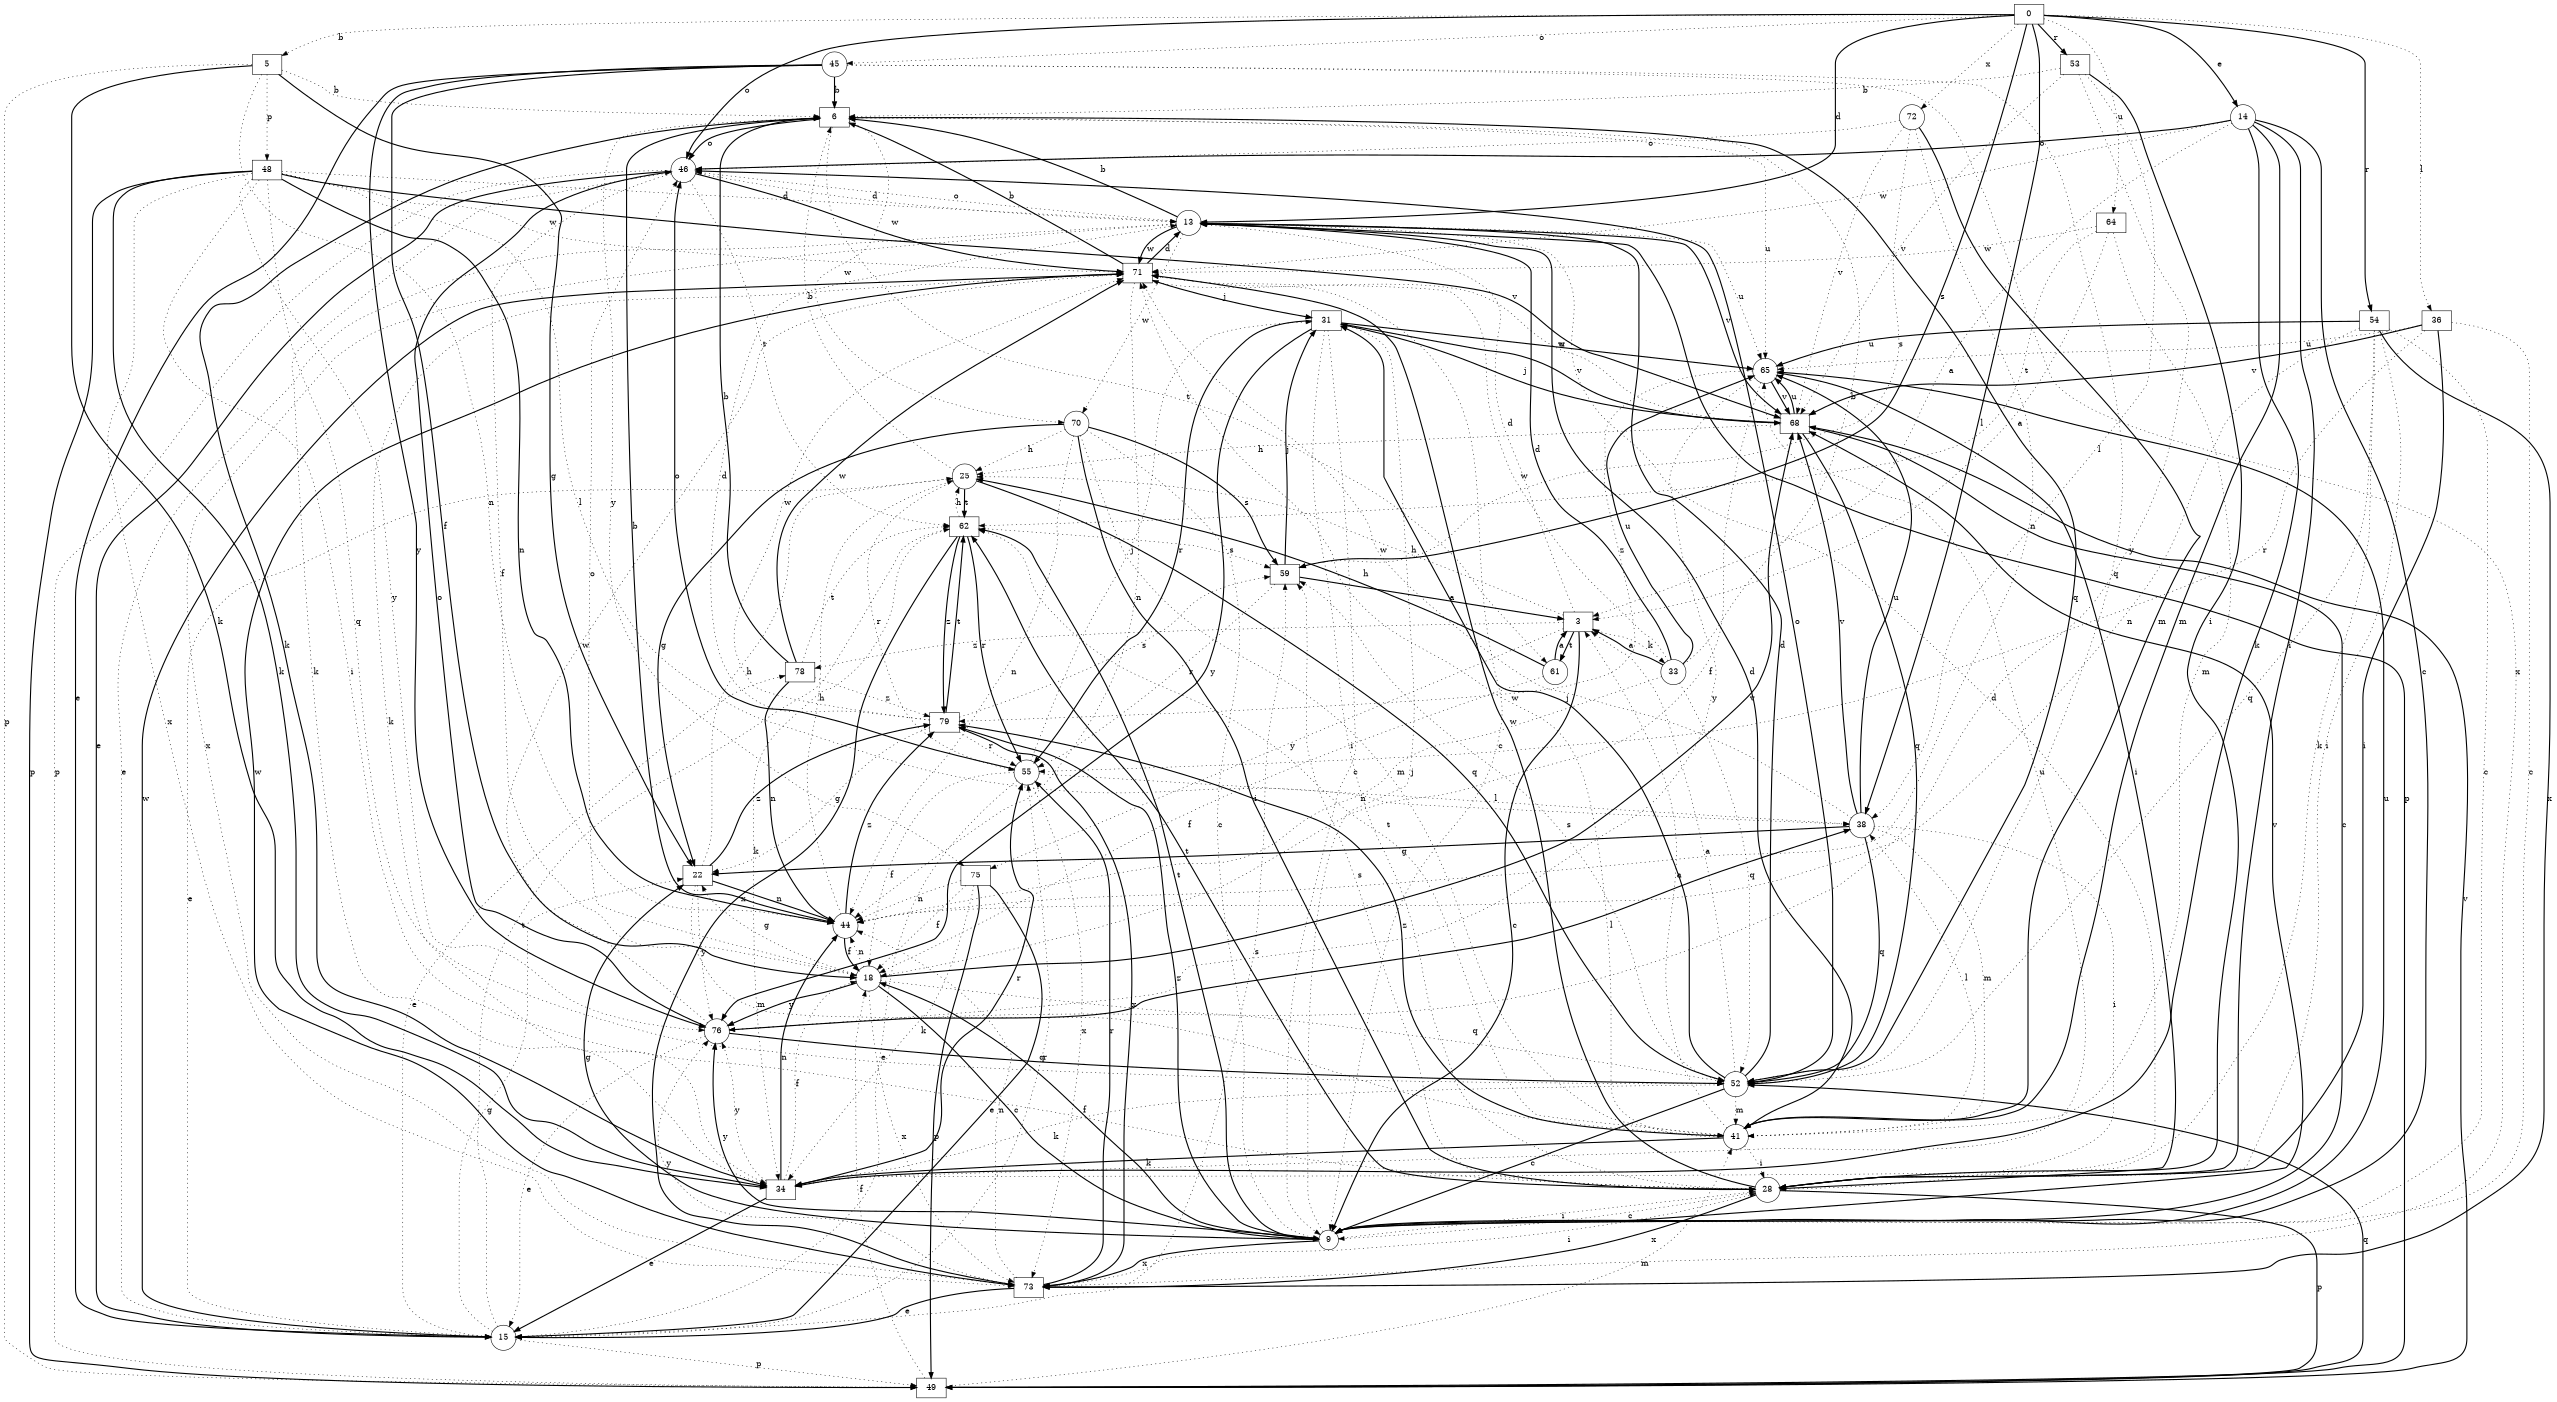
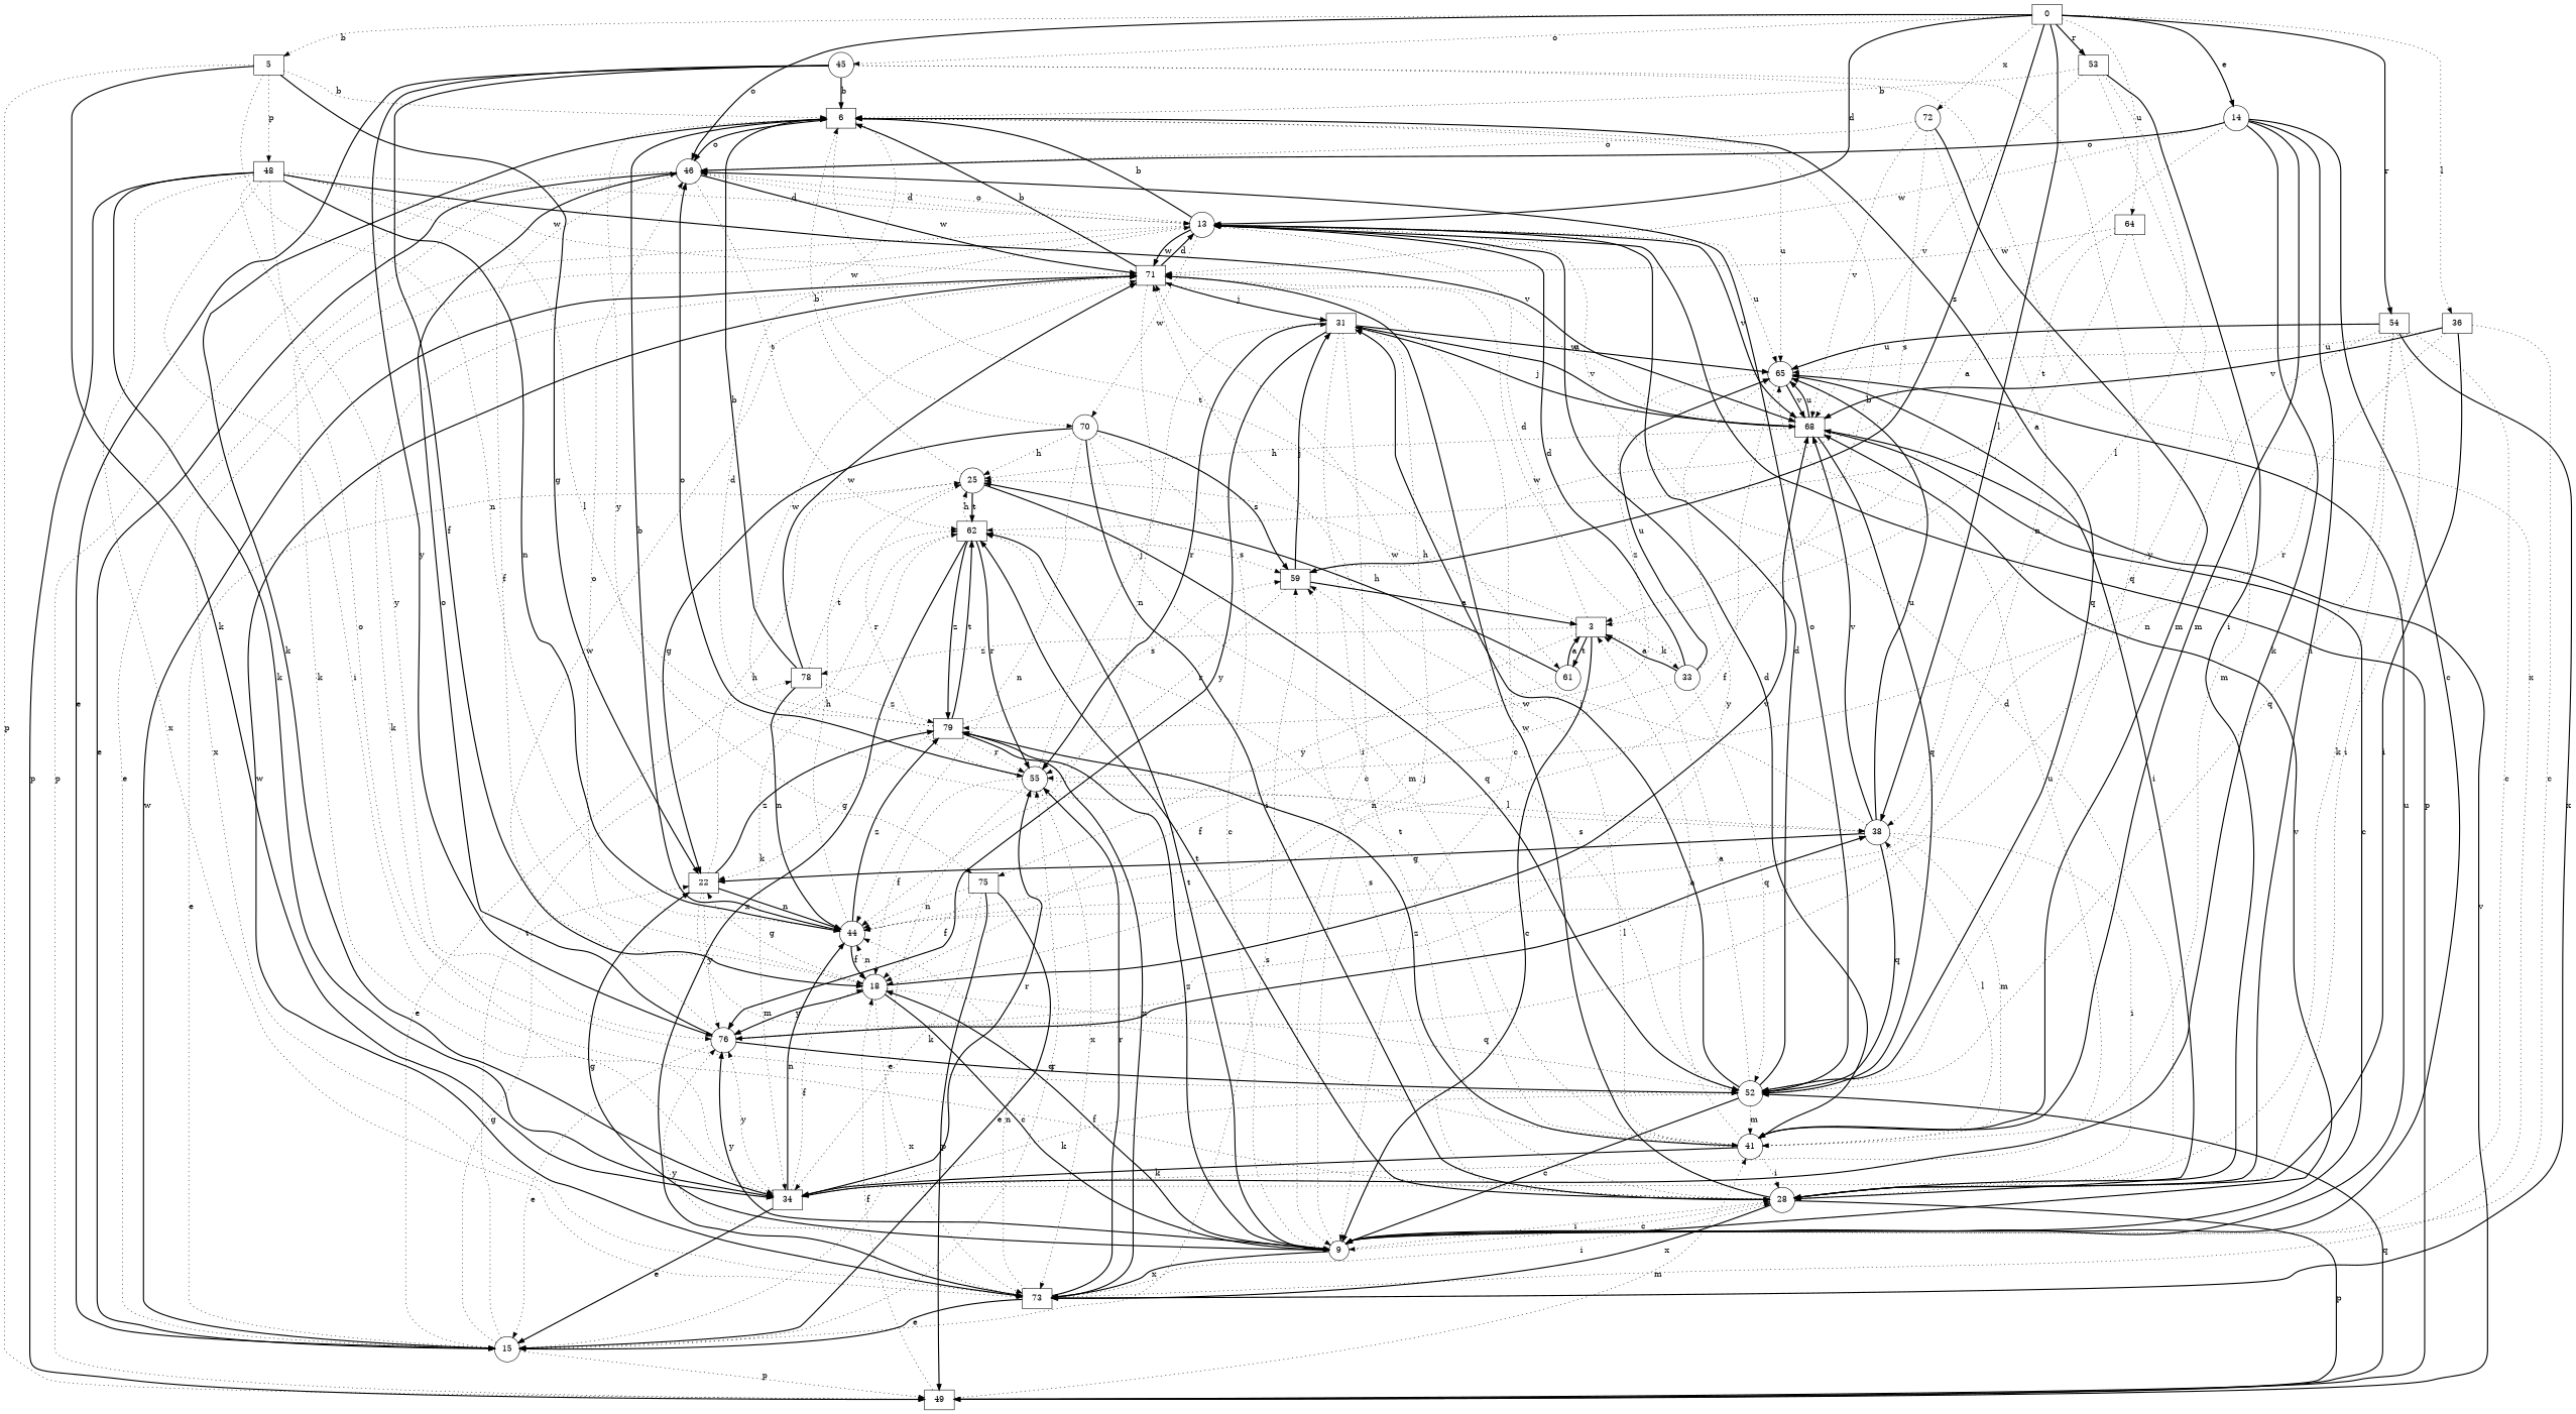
  strict digraph {
    node [shape=box]
    edge [style=dotted]
    0
    5
    13 [shape=circle]
    14 [shape=circle]
    36
    38 [shape=circle]
    45 [shape=circle]
    46 [shape=circle]
    53
    54
    59
    64
    72 [shape=circle]
    6
    22
    34
    44 [shape=circle]
    48
    49
    65 [shape=circle]
    70 [shape=circle]
    68
    73
    15 [shape=circle]
    71
    3
    9 [shape=circle]
    28 [shape=circle]
    41 [shape=circle]
    55 [shape=circle]
    52 [shape=circle]
    18 [shape=circle]
    76 [shape=circle]
    62
    31
    25 [shape=circle]
    33 [shape=circle]
    61 [shape=circle]
    75
    78
    79
    0 -> 5 [label=b]
    0 -> 13 [label=d style=bold]
    0 -> 14 [label=e style=bold]
    0 -> 36 [label=l]
    0 -> 38 [label=l style=bold]
    0 -> 45 [label=o]
    0 -> 46 [label=o style=bold]
    0 -> 53 [label=r style=bold]
    0 -> 54 [label=r style=bold]
    0 -> 59 [label=s style=bold]
    0 -> 64 [label=u]
    0 -> 72 [label=x]
    5 -> 6 [label=b]
    5 -> 22 [label=g style=bold]
    5 -> 34 [label=k style=bold]
    5 -> 44 [label=n]
    5 -> 48 [label=p]
    5 -> 49 [label=p]
    13 -> 46 [label=o]
    13 -> 6 [label=b style=bold]
    13 -> 49 [label=p style=bold]
    13 -> 65 [label=u]
    13 -> 70 [label=w]
    13 -> 68 [label=v style=bold]
    13 -> 73 [label=x]
    13 -> 15 [label=e]
    13 -> 71 [label=w style=bold]
    14 -> 46 [label=o style=bold]
    14 -> 34 [label=k style=bold]
    14 -> 71 [label=w]
    14 -> 3 [label=a]
    14 -> 9 [label=c style=bold]
    14 -> 28 [label=i style=bold]
    14 -> 41 [label=m style=bold]
    36 -> 65 [label=u]
    36 -> 68 [label=v style=bold]
    36 -> 9 [label=c]
    36 -> 28 [label=i style=bold]
    36 -> 55 [label=r]
    38 -> 22 [label=g style=bold]
    38 -> 65 [label=u style=bold]
    38 -> 68 [label=v style=bold]
    38 -> 71 [label=w]
    38 -> 28 [label=i]
    38 -> 41 [label=m]
    38 -> 52 [label=q style=bold]
    45 -> 6 [label=b style=bold]
    45 -> 73 [label=x]
    45 -> 15 [label=e style=bold]
    45 -> 52 [label=q]
    45 -> 18 [label=f style=bold]
    45 -> 76 [label=y style=bold]
    46 -> 13 [label=d]
    46 -> 34 [label=k]
    46 -> 49 [label=p]
    46 -> 15 [label=e style=bold]
    46 -> 71 [label=w style=bold]
    46 -> 18 [label=f]
    46 -> 62 [label=t]
    53 -> 38 [label=l]
    53 -> 6 [label=b]
    53 -> 68 [label=v]
    53 -> 28 [label=i style=bold]
    53 -> 76 [label=y]
    54 -> 34 [label=k]
    54 -> 44 [label=n]
    54 -> 65 [label=u style=bold]
    54 -> 73 [label=x style=bold]
    54 -> 9 [label=c]
    54 -> 28 [label=i]
    54 -> 52 [label=q]
    59 -> 3 [label=a style=bold]
    59 -> 55 [label=r]
    59 -> 31 [label=j style=bold]
    64 -> 71 [label=w]
    64 -> 3 [label=a]
    64 -> 41 [label=m]
    64 -> 62 [label=t]
    72 -> 46 [label=o]
    72 -> 59 [label=s]
    72 -> 44 [label=n]
    72 -> 68 [label=v]
    72 -> 41 [label=m style=bold]
    6 -> 46 [label=o style=bold]
    6 -> 34 [label=k style=bold]
    6 -> 65 [label=u]
    6 -> 70 [label=w]
    6 -> 52 [label=q style=bold]
    6 -> 61 [label=t]
    6 -> 75 [label=y]
    22 -> 44 [label=n style=bold]
    22 -> 41 [label=m]
    22 -> 76 [label=y]
    22 -> 25 [label=h]
    22 -> 79 [label=z style=bold]
    34 -> 44 [label=n style=bold]
    34 -> 65 [label=u]
    34 -> 15 [label=e style=bold]
    34 -> 55 [label=r style=bold]
    34 -> 18 [label=f]
    34 -> 76 [label=y]
    44 -> 6 [label=b style=bold]
    44 -> 18 [label=f style=bold]
    44 -> 25 [label=h]
    44 -> 79 [label=z style=bold]
    48 -> 13 [label=d]
    48 -> 38 [label=l]
    48 -> 34 [label=k style=bold]
    48 -> 44 [label=n style=bold]
    48 -> 49 [label=p style=bold]
    48 -> 68 [label=v style=bold]
    48 -> 73 [label=x]
    48 -> 71 [label=w]
    48 -> 28 [label=i]
-   48 -> 52 [label=q]
+   48 -> 52 [label=o]
    48 -> 76 [label=y]
    49 -> 68 [label=v style=bold]
    49 -> 41 [label=m]
    49 -> 52 [label=q style=bold]
    49 -> 18 [label=f]
    65 -> 68 [label=v style=bold]
    65 -> 28 [label=i style=bold]
    65 -> 18 [label=f]
    65 -> 76 [label=y]
    65 -> 79 [label=z]
    70 -> 59 [label=s style=bold]
    70 -> 22 [label=g style=bold]
    70 -> 44 [label=n]
    70 -> 9 [label=c]
    70 -> 28 [label=i style=bold]
    70 -> 41 [label=m]
    70 -> 25 [label=h]
    68 -> 65 [label=u style=bold]
    68 -> 71 [label=w]
    68 -> 9 [label=c style=bold]
    68 -> 52 [label=q style=bold]
    68 -> 31 [label=j style=bold]
    68 -> 25 [label=h]
    73 -> 44 [label=n]
    73 -> 15 [label=e style=bold]
    73 -> 71 [label=w style=bold]
    73 -> 28 [label=i]
    73 -> 55 [label=r style=bold]
    73 -> 76 [label=y]
    15 -> 59 [label=s]
    15 -> 22 [label=g]
    15 -> 49 [label=p]
    15 -> 71 [label=w style=bold]
    15 -> 55 [label=r]
    15 -> 62 [label=t]
    15 -> 78 [label=e]
    71 -> 13 [label=d style=bold]
    71 -> 6 [label=b style=bold]
    71 -> 34 [label=k]
    71 -> 44 [label=n]
    71 -> 9 [label=c]
    71 -> 31 [label=j style=bold]
    3 -> 13 [label=d]
    3 -> 9 [label=c style=bold]
    3 -> 25 [label=h]
    3 -> 33 [label=k]
    3 -> 61 [label=t style=bold]
    3 -> 75 [label=y]
    3 -> 78 [label=z]
    9 -> 22 [label=g style=bold]
    9 -> 65 [label=u style=bold]
    9 -> 68 [label=v style=bold]
    9 -> 73 [label=x style=bold]
    9 -> 28 [label=i]
    9 -> 18 [label=f style=bold]
    9 -> 76 [label=y style=bold]
    9 -> 62 [label=t style=bold]
    9 -> 31 [label=j]
    9 -> 79 [label=z style=bold]
    28 -> 13 [label=d]
    28 -> 59 [label=s]
    28 -> 49 [label=p style=bold]
    28 -> 73 [label=x style=bold]
    28 -> 71 [label=w style=bold]
    28 -> 9 [label=c]
    28 -> 62 [label=t style=bold]
    41 -> 13 [label=d style=bold]
    41 -> 38 [label=l]
    41 -> 34 [label=k style=bold]
    41 -> 71 [label=w]
    41 -> 3 [label=a]
    41 -> 28 [label=i]
    41 -> 62 [label=t]
    41 -> 79 [label=z style=bold]
    55 -> 38 [label=l]
    55 -> 46 [label=o style=bold]
    55 -> 73 [label=x]
    55 -> 15 [label=e]
    55 -> 18 [label=f]
    55 -> 31 [label=j]
    52 -> 13 [label=d style=bold]
    52 -> 46 [label=o style=bold]
    52 -> 59 [label=s]
    52 -> 34 [label=k]
    52 -> 3 [label=a]
    52 -> 9 [label=c style=bold]
    52 -> 41 [label=m]
    52 -> 31 [label=j style=bold]
    18 -> 46 [label=o]
    18 -> 22 [label=g]
    18 -> 44 [label=n]
    18 -> 68 [label=v style=bold]
    18 -> 73 [label=x]
    18 -> 9 [label=c style=bold]
    18 -> 52 [label=q]
    18 -> 76 [label=y style=bold]
    76 -> 38 [label=l style=bold]
    76 -> 46 [label=o style=bold]
    76 -> 15 [label=e]
    76 -> 71 [label=w]
    76 -> 52 [label=q style=bold]
    62 -> 59 [label=s]
    62 -> 34 [label=k]
    62 -> 73 [label=x style=bold]
    62 -> 55 [label=r style=bold]
    62 -> 25 [label=h]
    62 -> 79 [label=z style=bold]
    31 -> 65 [label=u style=bold]
    31 -> 68 [label=v style=bold]
    31 -> 9 [label=c]
    31 -> 28 [label=i]
    31 -> 55 [label=r style=bold]
    31 -> 76 [label=y style=bold]
    25 -> 6 [label=b]
    25 -> 15 [label=e]
    25 -> 55 [label=r]
    25 -> 52 [label=q style=bold]
    25 -> 62 [label=t style=bold]
    33 -> 13 [label=d style=bold]
    33 -> 6 [label=b]
    33 -> 44 [label=n]
    33 -> 65 [label=u style=bold]
    33 -> 71 [label=w]
    33 -> 3 [label=a style=bold]
    33 -> 52 [label=q]
    61 -> 3 [label=a style=bold]
    61 -> 18 [label=f]
    61 -> 25 [label=h style=bold]
    75 -> 34 [label=k]
    75 -> 44 [label=n]
    75 -> 49 [label=p style=bold]
    75 -> 15 [label=e style=bold]
    75 -> 18 [label=f]
    78 -> 6 [label=b style=bold]
    78 -> 44 [label=n style=bold]
    78 -> 71 [label=w style=bold]
    78 -> 62 [label=t]
    78 -> 79 [label=z]
    79 -> 13 [label=d]
    79 -> 59 [label=s]
    79 -> 22 [label=g]
    79 -> 73 [label=x style=bold]
    79 -> 71 [label=w]
    79 -> 55 [label=r]
    79 -> 62 [label=t style=bold]
  }
